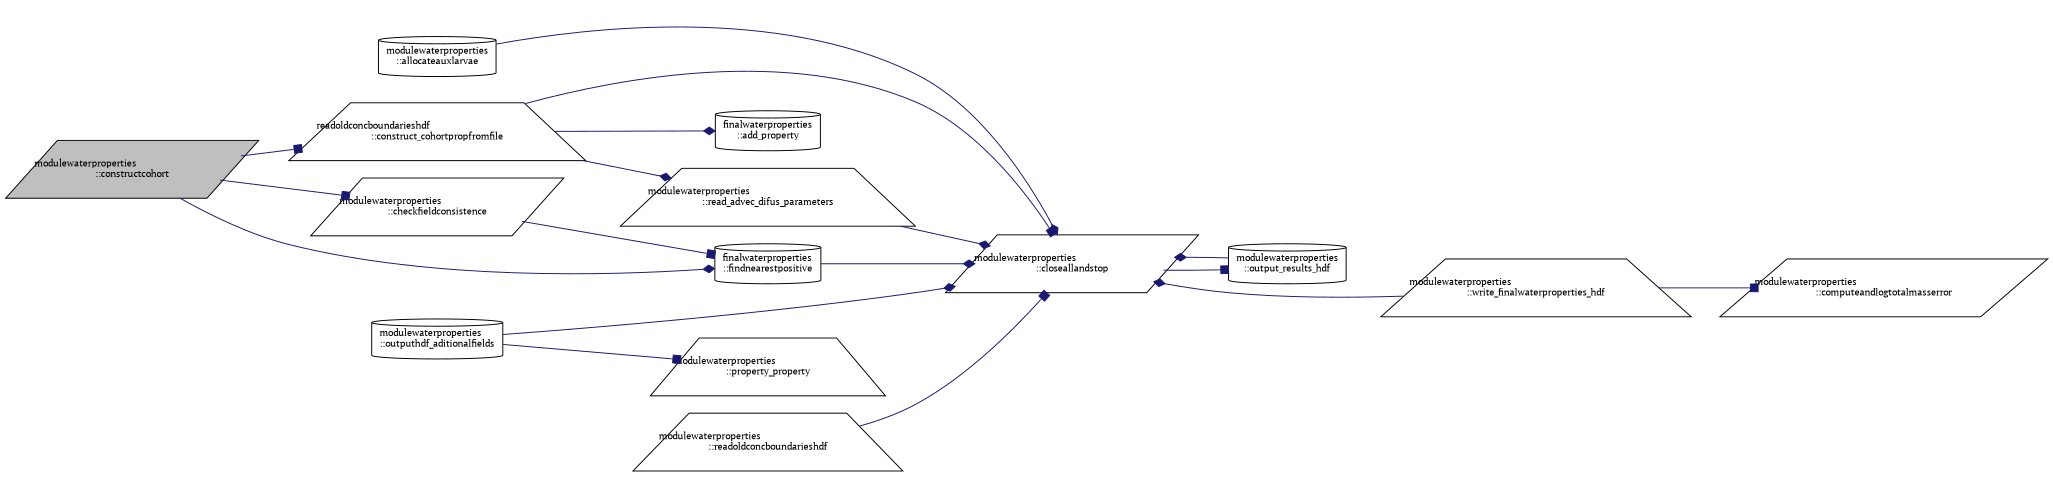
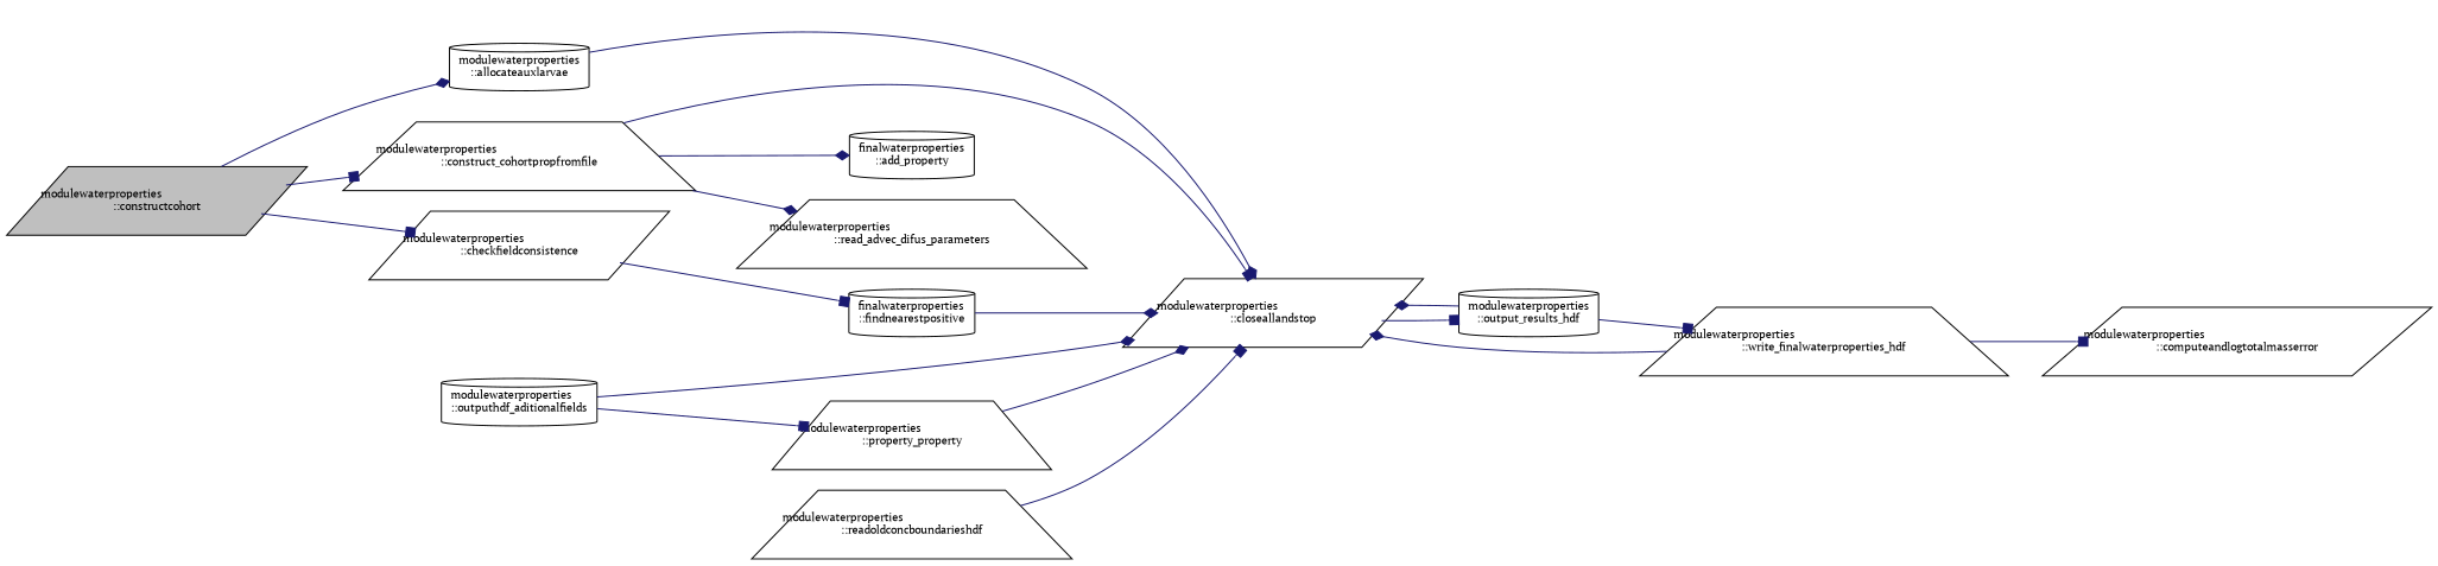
  digraph {
    fontname="PT Serif"
    rankdir=LR
    node [color=black fillcolor=white fontname="PT Serif" fontsize=10 shape=cylinder style=filled]
    edge [arrowhead=diamond color=midnightblue fontname="PT Serif" fontsize=10 labelfontname=Helvetica labelfontsize=10 style=solid]
    n1 [fillcolor=grey75 fontcolor=black height=0.2 label="modulewaterproperties\l::constructcohort" shape=parallelogram width=0.4]
    n2 [height=0.2 label="modulewaterproperties\l::allocateauxlarvae" width=0.4]
-   n3 [height=0.2 label="readoldconcboundarieshdf\l::construct_cohortpropfromfile" shape=trapezium width=0.4]
+   n3 [height=0.2 label="modulewaterproperties\l::construct_cohortpropfromfile" shape=trapezium width=0.4]
    n4 [height=0.2 label="modulewaterproperties\l::checkfieldconsistence" shape=parallelogram width=0.4]
    n5 [height=0.2 label="modulewaterproperties\l::closeallandstop" shape=parallelogram width=0.4]
    n6 [height=0.2 label="finalwaterproperties\l::add_property" width=0.4]
    n7 [height=0.2 label="modulewaterproperties\l::read_advec_difus_parameters" shape=trapezium width=0.4]
    n8 [height=0.2 label="modulewaterproperties\l::output_results_hdf" width=0.4]
    n9 [height=0.2 label="modulewaterproperties\l::write_finalwaterproperties_hdf" shape=trapezium width=0.4]
    n10 [height=0.2 label="modulewaterproperties\l::outputhdf_aditionalfields" width=0.4]
    n11 [height=0.2 label="modulewaterproperties\l::property_property" shape=trapezium width=0.4]
    n12 [height=0.2 label="modulewaterproperties\l::computeandlogtotalmasserror" shape=parallelogram width=0.4]
    n13 [height=0.2 label="finalwaterproperties\l::findnearestpositive" width=0.4]
    n14 [height=0.2 label="modulewaterproperties\l::readoldconcboundarieshdf" shape=trapezium width=0.4]
-   n1 -> n13
+   n1 -> n2
    n1 -> n3 [arrowhead=box]
    n1 -> n4 [arrowhead=box]
    n2 -> n5
    n3 -> n5 [arrowhead=box]
    n3 -> n6
    n3 -> n7
    n4 -> n13 [arrowhead=box]
    n5 -> n8 [arrowhead=box]
-   n7 -> n5
+   n11 -> n5
    n8 -> n5
+   n8 -> n9 [arrowhead=box]
    n9 -> n5
    n9 -> n12 [arrowhead=box]
    n10 -> n5
    n10 -> n11 [arrowhead=box]
    n13 -> n5
    n14 -> n5 [arrowhead=box]
  }
